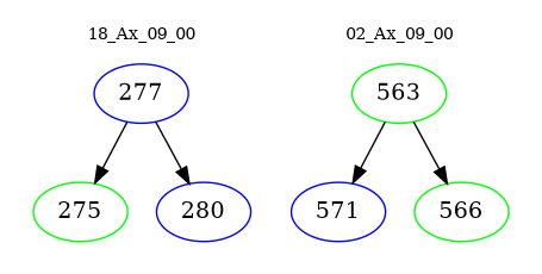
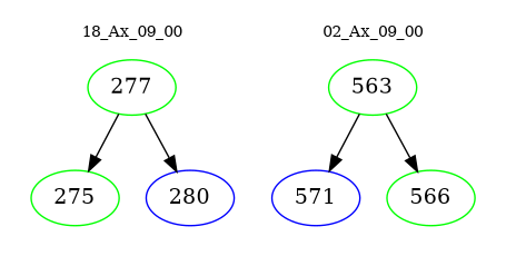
  digraph {
    node [color=blue]
    edge [color=black]
-   n1 [label=277]
+   n1 [color=green label=277]
    n2 [color=green label=275]
    n3 [label=280]
    n4 [color=green label=563]
    n5 [label=571]
    n6 [color=green label=566]
    subgraph cluster_1 {
      color=white
      fontsize=10
      label="18_Ax_09_00"
      n1
      n2
      n3
    }
    subgraph cluster_2 {
      color=white
      fontsize=10
      label="02_Ax_09_00"
      n4
      n5
      n6
    }
    n1 -> n2
    n1 -> n3
    n4 -> n5
    n4 -> n6
  }
